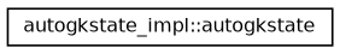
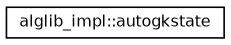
  digraph {
    rankdir=LR
-   n1 [color=black fillcolor=white fontname=Helvetica fontsize=10 height=0.2 label="autogkstate_impl::autogkstate" shape=record style=filled width=0.4]
+   n1 [color=black fillcolor=white fontname=Helvetica fontsize=10 height=0.2 label="alglib_impl::autogkstate" shape=record style=filled width=0.4]
  }
